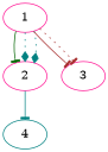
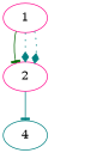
  digraph {
    node [color=deeppink]
    edge [arrowhead=tee color=teal]
    1
    2
-   3
    4 [color=teal]
    1 -> 2 [color=darkgreen]
    1 -> 2 [arrowhead=diamond style=dotted]
    1 -> 2 [arrowhead=diamond style=dotted]
-   1 -> 3 [color=brown]
-   1 -> 3 [color=brown style=dotted]
    2 -> 4
  }
